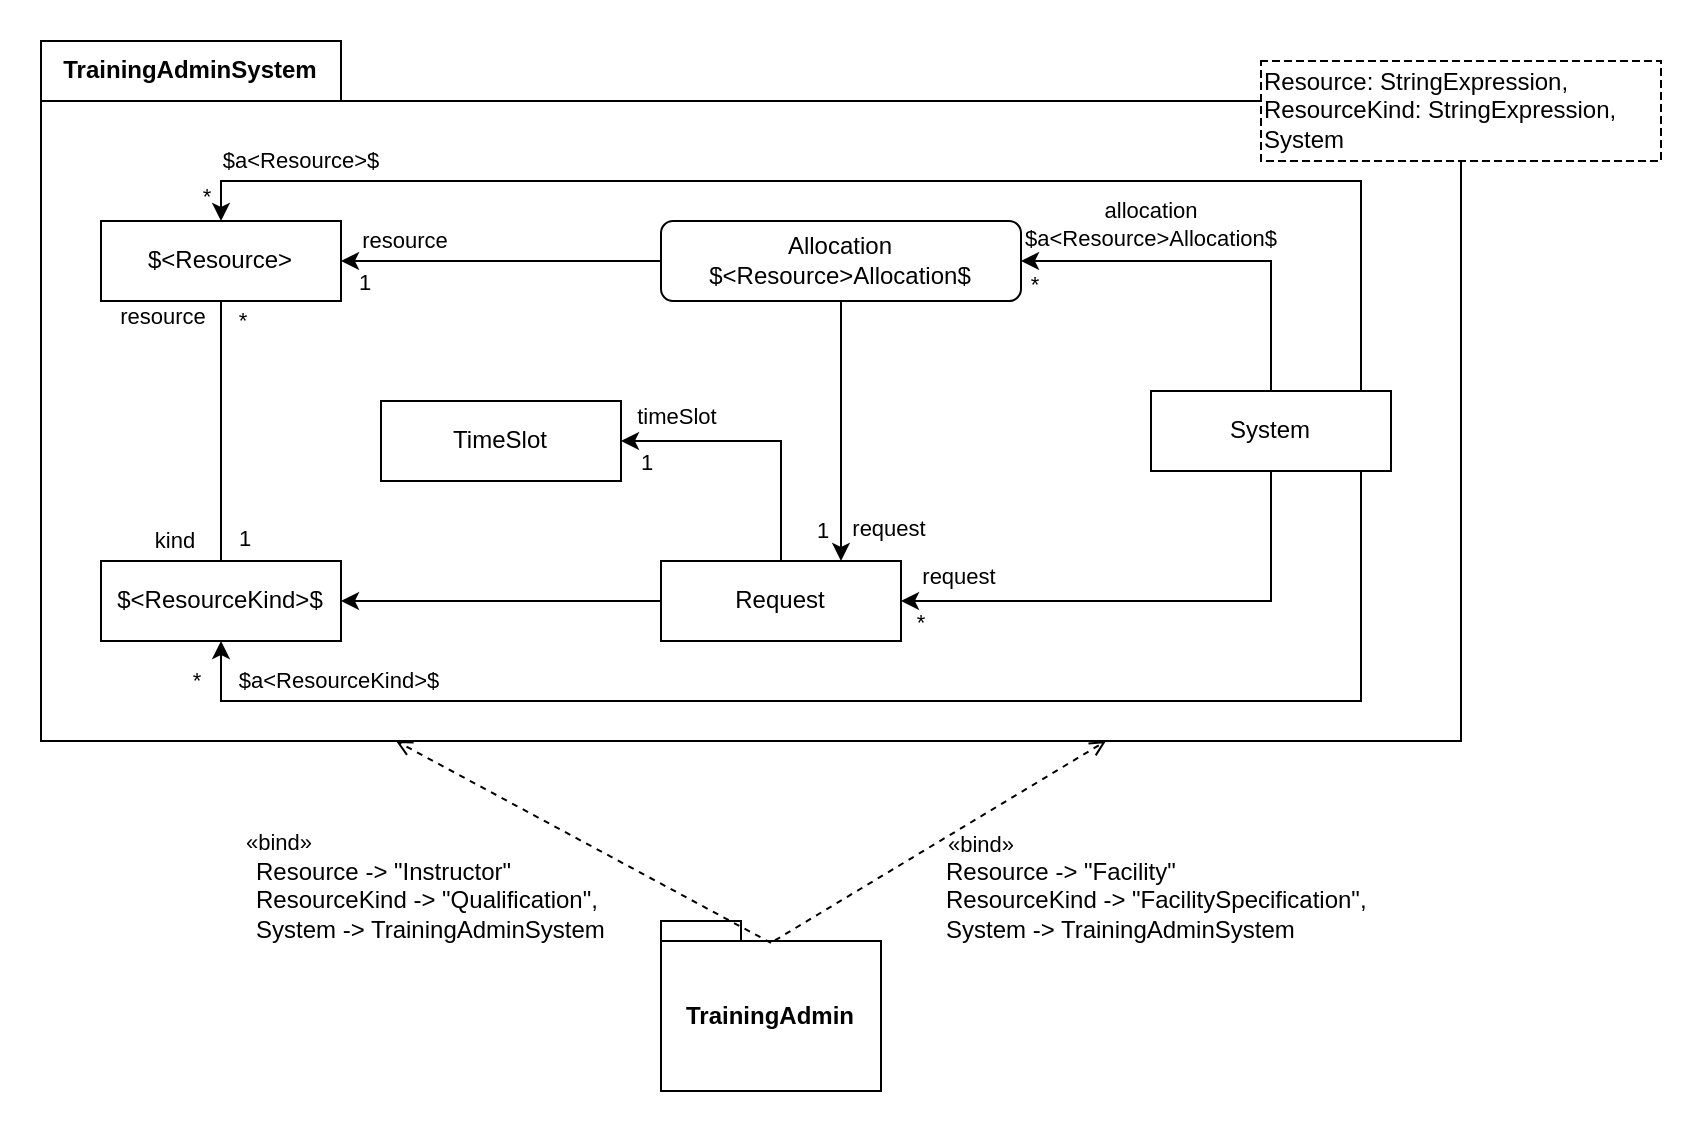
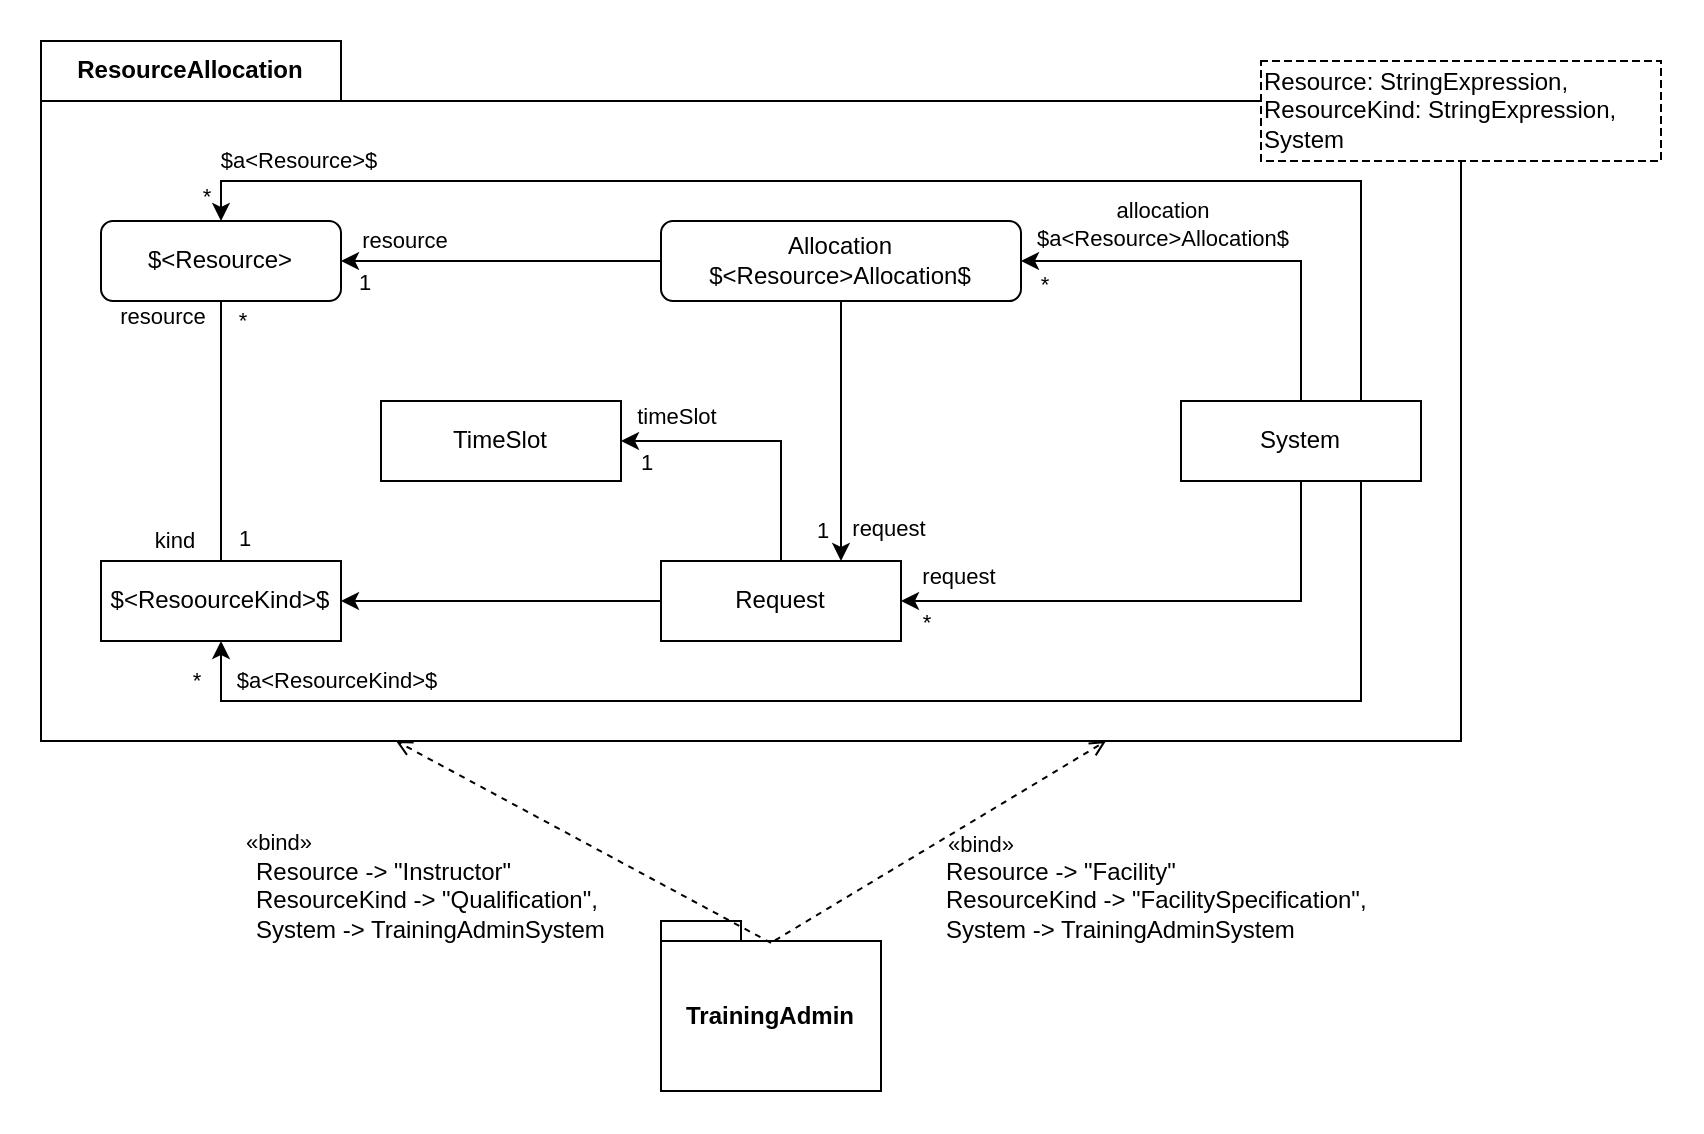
  <mxCell id="0" />
  <mxCell id="1" parent="0" />
- <mxCell id="2" value="TrainingAdminSystem" style="shape=folder;fontStyle=1;tabWidth=150;tabHeight=30;tabPosition=left;html=1;boundedLbl=1;labelInHeader=1;container=1;collapsible=0;whiteSpace=wrap;labelBackgroundColor=none;" vertex="1" parent="1"><mxGeometry x="20" y="20" width="710" height="350" as="geometry" /></mxCell>
+ <mxCell id="2" value="ResourceAllocation" style="shape=folder;fontStyle=1;tabWidth=150;tabHeight=30;tabPosition=left;html=1;boundedLbl=1;labelInHeader=1;container=1;collapsible=0;whiteSpace=wrap;labelBackgroundColor=none;" vertex="1" parent="1"><mxGeometry x="20" y="20" width="710" height="350" as="geometry" /></mxCell>
  <mxCell id="3" value="" style="html=1;strokeColor=none;resizeWidth=1;resizeHeight=1;fillColor=none;part=1;connectable=0;allowArrows=0;deletable=0;whiteSpace=wrap;labelBackgroundColor=none;" vertex="1" parent="2"><mxGeometry width="710" height="245" relative="1" as="geometry"><mxPoint y="30" as="offset" /></mxGeometry></mxCell>
  <mxCell id="4" style="edgeStyle=orthogonalEdgeStyle;rounded=0;orthogonalLoop=1;jettySize=auto;html=1;entryX=1;entryY=0.5;entryDx=0;entryDy=0;exitX=0.5;exitY=1;exitDx=0;exitDy=0;labelBackgroundColor=none;fontColor=default;" edge="1" parent="2" source="15" target="20"><mxGeometry relative="1" as="geometry" /></mxCell>
  <mxCell id="5" value="*" style="edgeLabel;html=1;align=center;verticalAlign=middle;resizable=0;points=[];labelBackgroundColor=none;" vertex="1" connectable="0" parent="4"><mxGeometry x="0.33" y="3" relative="1" as="geometry"><mxPoint x="-75" y="7" as="offset" /></mxGeometry></mxCell>
  <mxCell id="6" style="edgeStyle=orthogonalEdgeStyle;rounded=0;orthogonalLoop=1;jettySize=auto;html=1;entryX=1;entryY=0.5;entryDx=0;entryDy=0;exitX=0.5;exitY=0;exitDx=0;exitDy=0;labelBackgroundColor=none;fontColor=default;" edge="1" parent="2" source="15" target="30"><mxGeometry relative="1" as="geometry" /></mxCell>
  <mxCell id="7" value="allocation&lt;br&gt;$a&amp;lt;Resource&amp;gt;Allocation$" style="edgeLabel;html=1;align=center;verticalAlign=middle;resizable=0;points=[];labelBackgroundColor=none;" vertex="1" connectable="0" parent="6"><mxGeometry x="0.387" y="-1" relative="1" as="geometry"><mxPoint x="6" y="-18" as="offset" /></mxGeometry></mxCell>
  <mxCell id="8" value="*" style="edgeLabel;html=1;align=center;verticalAlign=middle;resizable=0;points=[];labelBackgroundColor=none;" vertex="1" connectable="0" parent="6"><mxGeometry x="0.453" relative="1" as="geometry"><mxPoint x="-46" y="11" as="offset" /></mxGeometry></mxCell>
  <mxCell id="9" style="edgeStyle=orthogonalEdgeStyle;rounded=0;orthogonalLoop=1;jettySize=auto;html=1;exitX=0.75;exitY=0;exitDx=0;exitDy=0;entryX=0.5;entryY=0;entryDx=0;entryDy=0;labelBackgroundColor=none;fontColor=default;" edge="1" parent="2" source="15" target="22"><mxGeometry relative="1" as="geometry"><Array as="points"><mxPoint x="660" y="70" /><mxPoint x="90" y="70" /></Array></mxGeometry></mxCell>
  <mxCell id="10" value="$a&amp;lt;Resource&amp;gt;$" style="edgeLabel;html=1;align=center;verticalAlign=middle;resizable=0;points=[];labelBackgroundColor=none;" vertex="1" connectable="0" parent="9"><mxGeometry x="0.849" y="1" relative="1" as="geometry"><mxPoint x="5" y="-12" as="offset" /></mxGeometry></mxCell>
  <mxCell id="11" value="*" style="edgeLabel;html=1;align=center;verticalAlign=middle;resizable=0;points=[];labelBackgroundColor=none;" vertex="1" connectable="0" parent="9"><mxGeometry x="0.954" y="2" relative="1" as="geometry"><mxPoint x="-10" y="3" as="offset" /></mxGeometry></mxCell>
  <mxCell id="12" value="$a&amp;lt;ResourceKind&amp;gt;$" style="edgeLabel;html=1;align=center;verticalAlign=middle;resizable=0;points=[];labelBackgroundColor=none;" vertex="1" connectable="0" parent="9"><mxGeometry x="0.849" y="1" relative="1" as="geometry"><mxPoint x="24" y="248" as="offset" /></mxGeometry></mxCell>
  <mxCell id="13" style="edgeStyle=orthogonalEdgeStyle;rounded=0;orthogonalLoop=1;jettySize=auto;html=1;exitX=0.75;exitY=1;exitDx=0;exitDy=0;entryX=0.5;entryY=1;entryDx=0;entryDy=0;labelBackgroundColor=none;fontColor=default;" edge="1" parent="2" source="15" target="36"><mxGeometry relative="1" as="geometry"><Array as="points"><mxPoint x="660" y="330" /><mxPoint x="90" y="330" /></Array></mxGeometry></mxCell>
  <mxCell id="14" value="*" style="edgeLabel;html=1;align=center;verticalAlign=middle;resizable=0;points=[];labelBackgroundColor=none;" vertex="1" connectable="0" parent="13"><mxGeometry x="0.944" y="1" relative="1" as="geometry"><mxPoint x="-12" y="-1" as="offset" /></mxGeometry></mxCell>
- <mxCell id="15" value="System" style="fontStyle=0;html=1;whiteSpace=wrap;labelBackgroundColor=none;" vertex="1" parent="2"><mxGeometry x="555" y="175" width="120" height="40" as="geometry" /></mxCell>
+ <mxCell id="15" value="System" style="fontStyle=0;html=1;whiteSpace=wrap;labelBackgroundColor=none;" vertex="1" parent="2"><mxGeometry x="570" y="180" width="120" height="40" as="geometry" /></mxCell>
  <mxCell id="16" style="edgeStyle=orthogonalEdgeStyle;rounded=0;orthogonalLoop=1;jettySize=auto;html=1;exitX=0;exitY=0.5;exitDx=0;exitDy=0;labelBackgroundColor=none;fontColor=default;" edge="1" parent="2" source="20" target="36"><mxGeometry relative="1" as="geometry" /></mxCell>
  <mxCell id="17" style="edgeStyle=orthogonalEdgeStyle;rounded=0;orthogonalLoop=1;jettySize=auto;html=1;exitX=0.5;exitY=0;exitDx=0;exitDy=0;entryX=1;entryY=0.5;entryDx=0;entryDy=0;labelBackgroundColor=none;fontColor=default;" edge="1" parent="2" source="20" target="21"><mxGeometry relative="1" as="geometry"><Array as="points"><mxPoint x="370" y="200" /></Array></mxGeometry></mxCell>
  <mxCell id="18" value="timeSlot" style="edgeLabel;html=1;align=center;verticalAlign=middle;resizable=0;points=[];labelBackgroundColor=none;" vertex="1" connectable="0" parent="17"><mxGeometry x="0.6" relative="1" as="geometry"><mxPoint x="-1" y="-13" as="offset" /></mxGeometry></mxCell>
  <mxCell id="19" value="1" style="edgeLabel;html=1;align=center;verticalAlign=middle;resizable=0;points=[];labelBackgroundColor=none;" vertex="1" connectable="0" parent="17"><mxGeometry x="0.514" y="-1" relative="1" as="geometry"><mxPoint x="-22" y="11" as="offset" /></mxGeometry></mxCell>
  <mxCell id="20" value="Request" style="fontStyle=0;html=1;whiteSpace=wrap;labelBackgroundColor=none;" vertex="1" parent="2"><mxGeometry x="310" y="260" width="120" height="40" as="geometry" /></mxCell>
  <mxCell id="21" value="TimeSlot" style="fontStyle=0;html=1;whiteSpace=wrap;labelBackgroundColor=none;" vertex="1" parent="2"><mxGeometry x="170" y="180" width="120" height="40" as="geometry" /></mxCell>
- <mxCell id="22" value="$&amp;lt;Resource&amp;gt;" style="fontStyle=0;html=1;whiteSpace=wrap;labelBackgroundColor=none;" vertex="1" parent="2"><mxGeometry x="30" y="90" width="120" height="40" as="geometry" /></mxCell>
+ <mxCell id="22" value="$&amp;lt;Resource&amp;gt;" style="fontStyle=0;html=1;whiteSpace=wrap;labelBackgroundColor=none;rounded=1;" vertex="1" parent="2"><mxGeometry x="30" y="90" width="120" height="40" as="geometry" /></mxCell>
  <mxCell id="23" style="edgeStyle=orthogonalEdgeStyle;rounded=0;orthogonalLoop=1;jettySize=auto;html=1;exitX=0;exitY=0.5;exitDx=0;exitDy=0;entryX=1;entryY=0.5;entryDx=0;entryDy=0;labelBackgroundColor=none;fontColor=default;" edge="1" parent="2" source="30" target="22"><mxGeometry relative="1" as="geometry" /></mxCell>
  <mxCell id="24" value="resource" style="edgeLabel;html=1;align=center;verticalAlign=middle;resizable=0;points=[];labelBackgroundColor=none;" vertex="1" connectable="0" parent="23"><mxGeometry x="0.512" y="-1" relative="1" as="geometry"><mxPoint x="-8" y="-10" as="offset" /></mxGeometry></mxCell>
  <mxCell id="25" value="1" style="edgeLabel;html=1;align=center;verticalAlign=middle;resizable=0;points=[];labelBackgroundColor=none;" vertex="1" connectable="0" parent="23"><mxGeometry x="-0.013" y="1" relative="1" as="geometry"><mxPoint x="-70" y="9" as="offset" /></mxGeometry></mxCell>
  <mxCell id="26" style="edgeStyle=orthogonalEdgeStyle;rounded=0;orthogonalLoop=1;jettySize=auto;html=1;entryX=0.75;entryY=0;entryDx=0;entryDy=0;labelBackgroundColor=none;fontColor=default;" edge="1" parent="2" source="30" target="20"><mxGeometry relative="1" as="geometry" /></mxCell>
  <mxCell id="27" value="request&lt;br&gt;" style="edgeLabel;html=1;align=center;verticalAlign=middle;resizable=0;points=[];labelBackgroundColor=none;" vertex="1" connectable="0" parent="26"><mxGeometry x="0.523" y="1" relative="1" as="geometry"><mxPoint x="22" y="14" as="offset" /></mxGeometry></mxCell>
  <mxCell id="28" value="1" style="edgeLabel;html=1;align=center;verticalAlign=middle;resizable=0;points=[];labelBackgroundColor=none;" vertex="1" connectable="0" parent="26"><mxGeometry x="0.462" y="1" relative="1" as="geometry"><mxPoint x="-11" y="19" as="offset" /></mxGeometry></mxCell>
  <mxCell id="29" value="request&lt;br&gt;" style="edgeLabel;html=1;align=center;verticalAlign=middle;resizable=0;points=[];labelBackgroundColor=none;" vertex="1" connectable="0" parent="26"><mxGeometry x="0.523" y="1" relative="1" as="geometry"><mxPoint x="57" y="38" as="offset" /></mxGeometry></mxCell>
  <mxCell id="30" value="Allocation&lt;br&gt;$&amp;lt;Resource&amp;gt;Allocation$" style="fontStyle=0;html=1;whiteSpace=wrap;labelBackgroundColor=none;rounded=1;" vertex="1" parent="2"><mxGeometry x="310" y="90" width="180" height="40" as="geometry" /></mxCell>
  <mxCell id="31" style="edgeStyle=orthogonalEdgeStyle;rounded=0;orthogonalLoop=1;jettySize=auto;html=1;entryX=0.5;entryY=1;entryDx=0;entryDy=0;endArrow=none;endFill=0;labelBackgroundColor=none;fontColor=default;" edge="1" parent="2" source="36" target="22"><mxGeometry relative="1" as="geometry" /></mxCell>
  <mxCell id="32" value="resource" style="edgeLabel;html=1;align=center;verticalAlign=middle;resizable=0;points=[];labelBackgroundColor=none;" vertex="1" connectable="0" parent="31"><mxGeometry x="0.6" y="2" relative="1" as="geometry"><mxPoint x="-28" y="-19" as="offset" /></mxGeometry></mxCell>
  <mxCell id="33" value="kind" style="edgeLabel;html=1;align=center;verticalAlign=middle;resizable=0;points=[];labelBackgroundColor=none;" vertex="1" connectable="0" parent="31"><mxGeometry x="-0.739" y="1" relative="1" as="geometry"><mxPoint x="-23" y="6" as="offset" /></mxGeometry></mxCell>
  <mxCell id="34" value="1" style="edgeLabel;html=1;align=center;verticalAlign=middle;resizable=0;points=[];labelBackgroundColor=none;" vertex="1" connectable="0" parent="31"><mxGeometry x="-0.754" y="-1" relative="1" as="geometry"><mxPoint x="10" y="4" as="offset" /></mxGeometry></mxCell>
  <mxCell id="35" value="*" style="edgeLabel;html=1;align=center;verticalAlign=middle;resizable=0;points=[];labelBackgroundColor=none;" vertex="1" connectable="0" parent="31"><mxGeometry x="0.723" y="2" relative="1" as="geometry"><mxPoint x="12" y="-9" as="offset" /></mxGeometry></mxCell>
- <mxCell id="36" value="$&amp;lt;ResourceKind&amp;gt;$" style="fontStyle=0;html=1;whiteSpace=wrap;labelBackgroundColor=none;" vertex="1" parent="2"><mxGeometry x="30" y="260" width="120" height="40" as="geometry" /></mxCell>
+ <mxCell id="36" value="$&amp;lt;ResoourceKind&amp;gt;$" style="fontStyle=0;html=1;whiteSpace=wrap;labelBackgroundColor=none;" vertex="1" parent="2"><mxGeometry x="30" y="260" width="120" height="40" as="geometry" /></mxCell>
  <mxCell id="37" value="Resource: StringExpression,&lt;br&gt;ResourceKind: StringExpression,&lt;br&gt;System" style="shape=partialRectangle;html=1;top=1;align=left;dashed=1;labelBackgroundColor=none;" vertex="1" parent="2"><mxGeometry x="610" y="10" width="200" height="50" as="geometry" /></mxCell>
  <mxCell id="38" value="TrainingAdmin" style="shape=folder;fontStyle=1;tabWidth=40;tabHeight=10;tabPosition=left;html=1;boundedLbl=1;whiteSpace=wrap;labelBackgroundColor=none;" vertex="1" parent="1"><mxGeometry x="330" y="460" width="110" height="85" as="geometry" /></mxCell>
  <mxCell id="39" value="«bind»" style="endArrow=open;html=1;rounded=0;align=center;verticalAlign=bottom;dashed=1;endFill=0;labelBackgroundColor=none;exitX=0.5;exitY=0.129;exitDx=0;exitDy=0;exitPerimeter=0;entryX=0.25;entryY=1;entryDx=0;entryDy=0;entryPerimeter=0;fontColor=default;" edge="1" parent="1" source="38" target="2"><mxGeometry x="1" y="83" relative="1" as="geometry"><mxPoint x="360" y="410" as="sourcePoint" /><mxPoint x="520" y="410" as="targetPoint" /><mxPoint x="-19" y="-13" as="offset" /></mxGeometry></mxCell>
  <mxCell id="40" value="Resource -&amp;gt; &quot;Instructor&quot;&lt;br&gt;ResourceKind -&amp;gt; &quot;Qualification&quot;,&lt;br&gt;System -&amp;gt; TrainingAdminSystem" style="resizable=0;html=1;align=left;verticalAlign=top;labelBackgroundColor=none;" connectable="0" vertex="1" parent="39"><mxGeometry relative="1" as="geometry"><mxPoint x="-166" y="1" as="offset" /></mxGeometry></mxCell>
  <mxCell id="41" value="«bind»" style="endArrow=open;html=1;rounded=0;align=center;verticalAlign=bottom;dashed=1;endFill=0;labelBackgroundColor=none;exitX=0.518;exitY=0.114;exitDx=0;exitDy=0;exitPerimeter=0;entryX=0.75;entryY=1;entryDx=0;entryDy=0;entryPerimeter=0;fontColor=default;" edge="1" parent="1" source="38" target="2"><mxGeometry x="0.123" y="-20" relative="1" as="geometry"><mxPoint x="690" y="490" as="sourcePoint" /><mxPoint x="558" y="380" as="targetPoint" /><mxPoint as="offset" /></mxGeometry></mxCell>
  <mxCell id="42" value="Resource -&amp;gt; &quot;Facility&quot;&lt;br&gt;ResourceKind -&amp;gt; &quot;FacilitySpecification&quot;,&lt;br&gt;System -&amp;gt; TrainingAdminSystem" style="resizable=0;html=1;align=left;verticalAlign=top;labelBackgroundColor=none;" connectable="0" vertex="1" parent="41"><mxGeometry relative="1" as="geometry"><mxPoint x="1" y="2" as="offset" /></mxGeometry></mxCell>
